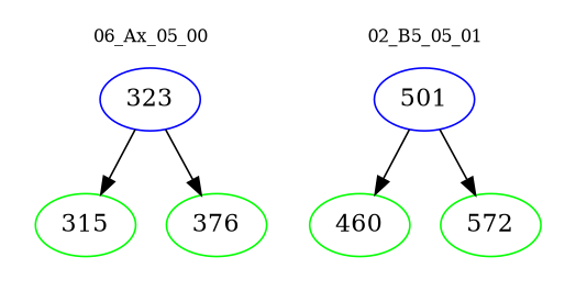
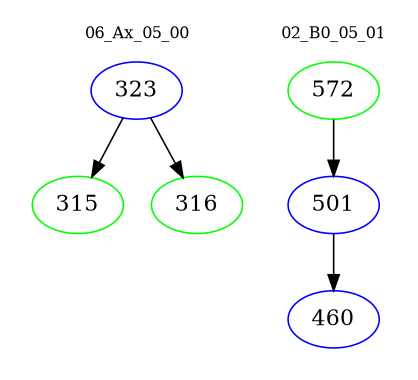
  digraph {
    node [color=green]
    edge [color=black]
    n1 [color=blue label=323]
    n2 [label=315]
-   n3 [label=376]
+   n3 [label=316]
    n4 [color=blue label=501]
-   n5 [label=460]
+   n5 [color=blue label=460]
    n6 [label=572]
    subgraph cluster_1 {
      color=white
      fontsize=10
      label="06_Ax_05_00"
      n1
      n2
      n3
    }
    subgraph cluster_2 {
      color=white
      fontsize=10
-     label="02_B5_05_01"
+     label="02_B0_05_01"
      n4
      n5
      n6
    }
    n1 -> n2
    n1 -> n3
    n4 -> n5
-   n4 -> n6
+   n6 -> n4
  }
